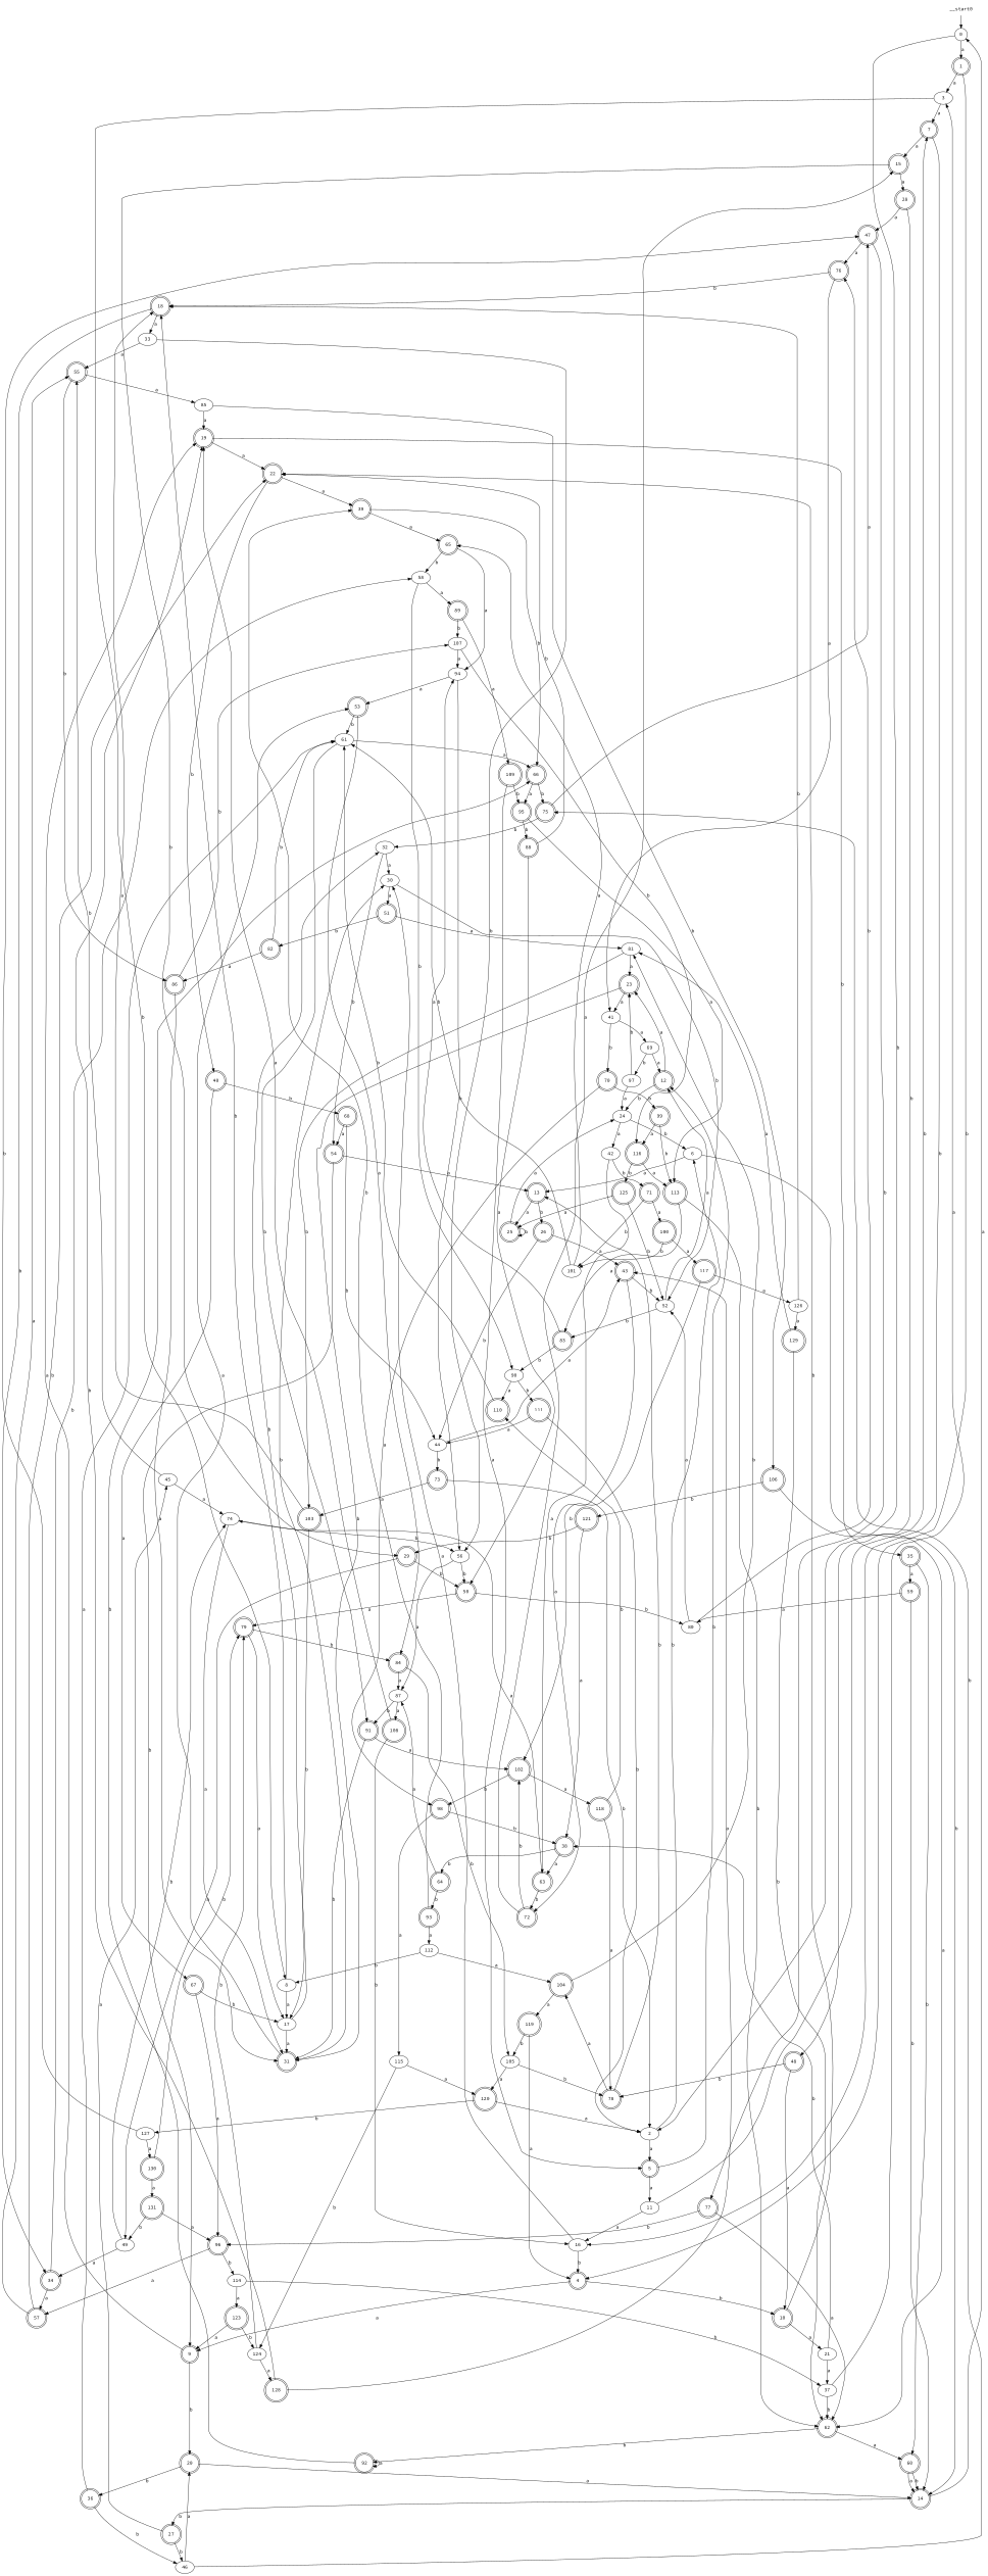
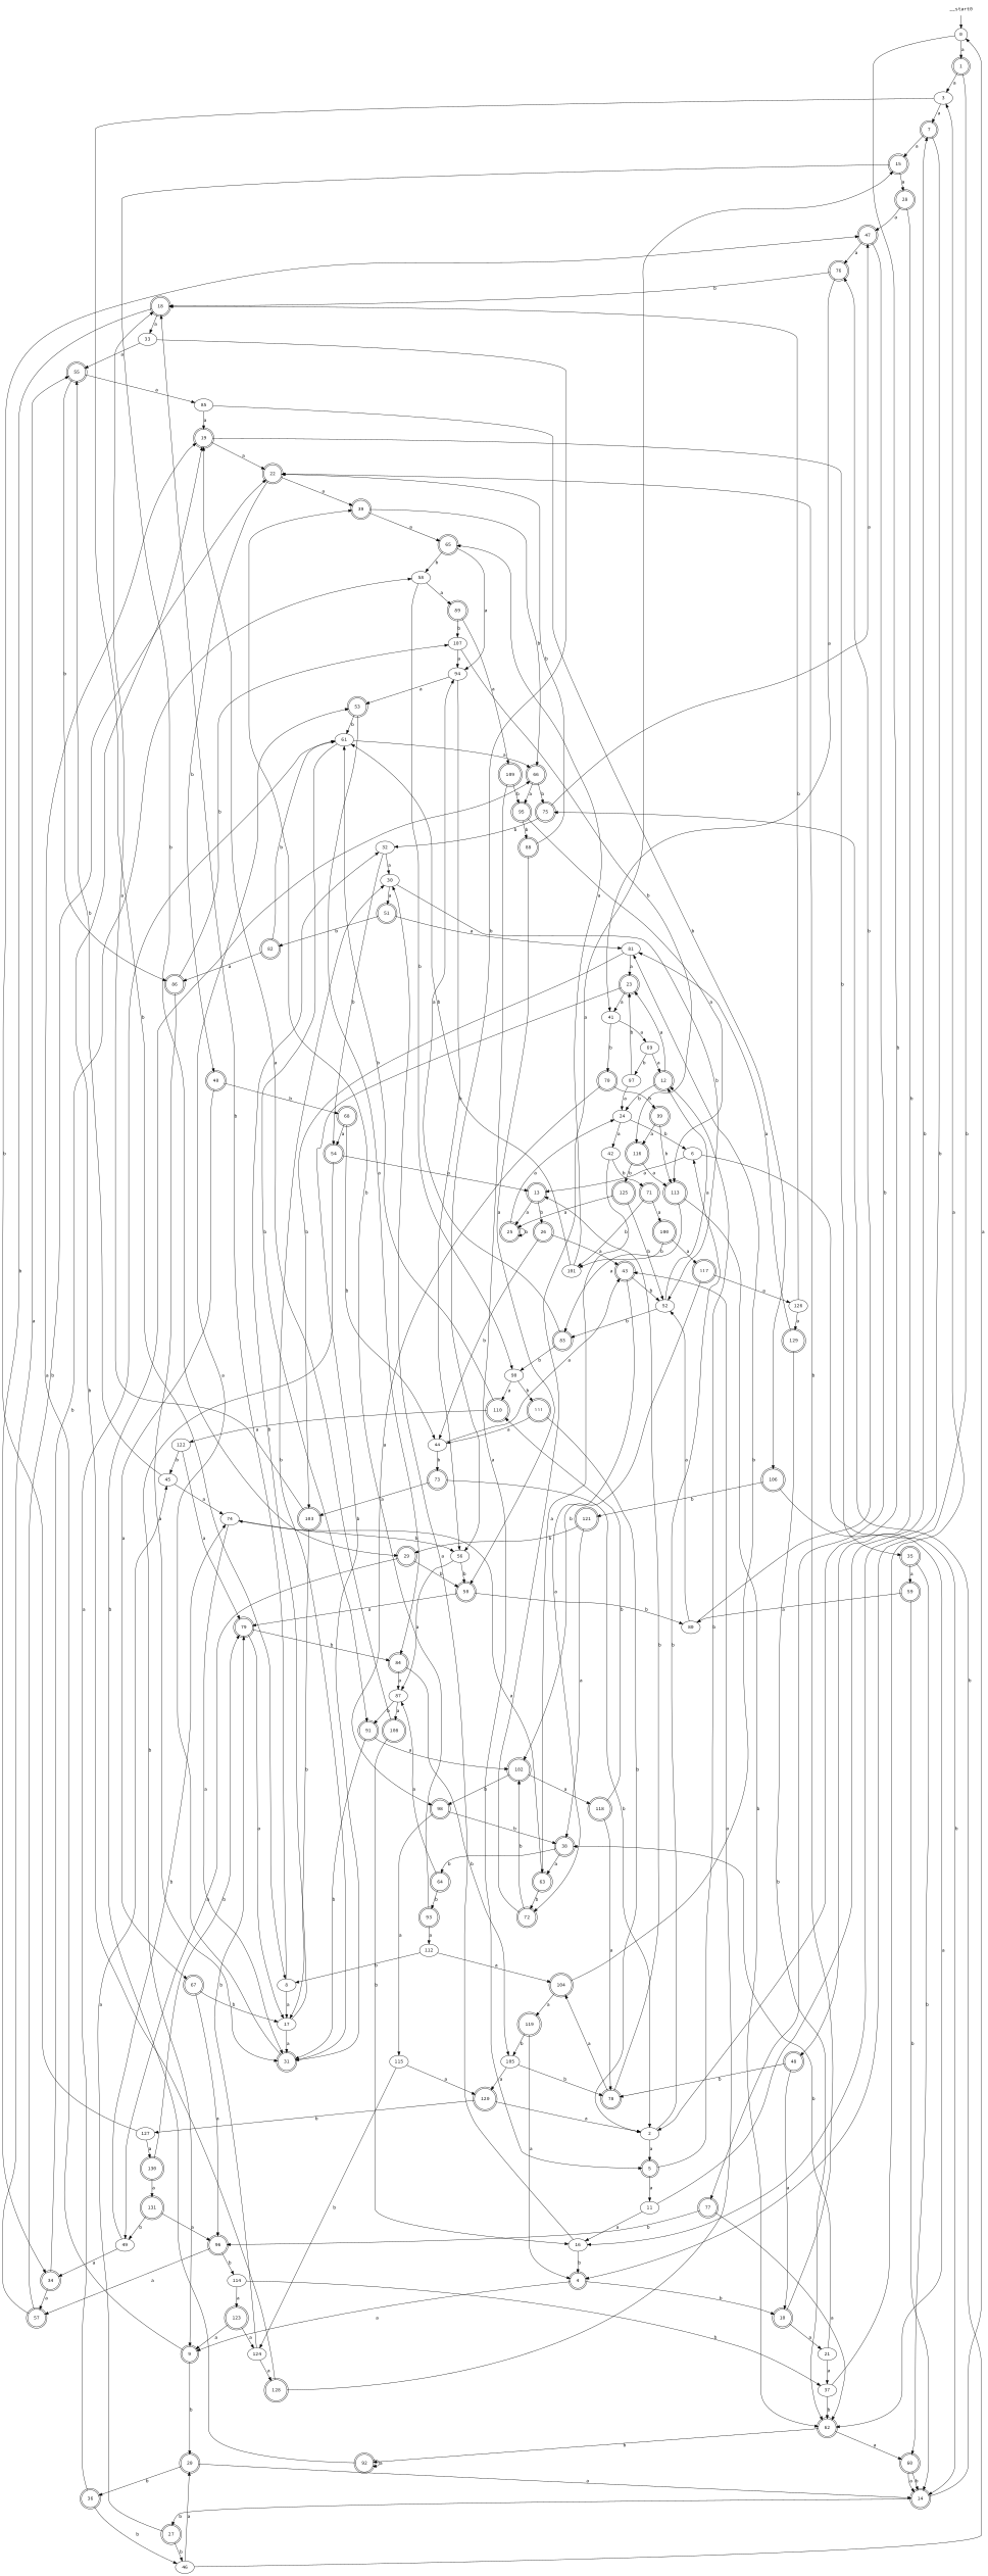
  digraph {
    fontname="Source Code Pro"
    node [fontname="Source Code Pro" shape=doublecircle]
    edge [fontname="Source Code Pro"]
    __start0 [shape=none]
    0 [shape=circle]
    1
    2 [shape=""]
    3 [shape=""]
    4
    5
    6 [shape=""]
    7
    8 [shape=""]
    9
    10
    11 [shape=""]
    12
    13
    14
    15
    16 [shape=""]
    17 [shape=""]
    18
    19
    20
    21 [shape=""]
    22
    23
    24 [shape=""]
    25
    26
    27
    28
    29
    30 [shape=""]
    31
    32 [shape=""]
    33 [shape=""]
    34
    35
    36
    37 [shape=""]
    38
    39
    40
    41 [shape=""]
    42 [shape=""]
    43
    44 [shape=""]
    45 [shape=""]
    46 [shape=""]
    47
    48
    49 [shape=""]
    50
    51
    52 [shape=""]
    53
    54
    55
    56 [shape=""]
    57
    58 [shape=""]
    59
    60
    61 [shape=""]
    62
    63
    64
    65
    66
    67
    68
    69 [shape=""]
    70
    71
    72
    73
    74 [shape=""]
    75
    76
    77
    78
    79
    80 [shape=""]
    81 [shape=""]
    82
    83
    84
    85 [shape=""]
    86
    87 [shape=""]
    89
    90 [shape=""]
    91
    92
    93
    94 [shape=""]
    95
    96
    97 [shape=""]
    98
    99
    100
    101 [shape=""]
    102
    103
    104
    105 [shape=""]
    106
    107 [shape=""]
    108
    88
    109
    110
    111
    112 [shape=""]
    113
    114 [shape=""]
    115 [shape=""]
    116
    117
    118
    119
    120
    121
+   122 [shape=""]
    123
    124 [shape=""]
    125
    126 [shape=""]
    127 [shape=""]
    128
    129
    130
    131
    __start0 -> 0
    0 -> 1 [label=a]
    0 -> 2 [label=b]
    1 -> 3 [label=a]
    1 -> 4 [label=b]
    2 -> 5 [label=a]
    2 -> 6 [label=b]
    3 -> 7 [label=a]
    3 -> 8 [label=b]
    4 -> 9 [label=a]
    4 -> 10 [label=b]
    5 -> 11 [label=a]
    5 -> 12 [label=b]
    6 -> 13 [label=a]
    6 -> 14 [label=b]
    7 -> 15 [label=a]
    7 -> 16 [label=b]
    8 -> 17 [label=a]
    8 -> 18 [label=b]
    9 -> 19 [label=a]
    9 -> 20 [label=b]
    10 -> 21 [label=a]
    10 -> 22 [label=b]
    11 -> 7 [label=b]
    11 -> 16 [label=a]
    12 -> 23 [label=a]
    12 -> 24 [label=b]
    13 -> 25 [label=a]
    13 -> 26 [label=b]
    14 -> 0 [label=a]
    14 -> 27 [label=b]
    15 -> 28 [label=a]
    15 -> 29 [label=b]
    16 -> 4 [label=b]
    16 -> 30 [label=a]
    17 -> 31 [label=a]
    17 -> 32 [label=b]
    18 -> 33 [label=a]
    18 -> 34 [label=b]
    19 -> 22 [label=a]
    19 -> 35 [label=b]
    20 -> 14 [label=a]
    20 -> 36 [label=b]
    21 -> 37 [label=a]
    21 -> 38 [label=b]
    22 -> 39 [label=a]
    22 -> 40 [label=b]
    23 -> 31 [label=b]
    23 -> 41 [label=a]
    24 -> 6 [label=b]
    24 -> 42 [label=a]
    25 -> 24 [label=a]
    25 -> 25 [label=b]
    26 -> 43 [label=a]
    26 -> 44 [label=b]
    27 -> 45 [label=a]
    27 -> 46 [label=b]
    28 -> 47 [label=a]
    28 -> 48 [label=b]
    29 -> 49 [label=a]
    29 -> 50 [label=b]
    30 -> 51 [label=a]
    30 -> 52 [label=b]
    31 -> 30 [label=b]
    31 -> 53 [label=a]
    32 -> 30 [label=a]
    32 -> 54 [label=b]
    33 -> 55 [label=a]
    33 -> 56 [label=b]
    34 -> 57 [label=a]
    34 -> 58 [label=b]
    35 -> 59 [label=a]
    35 -> 60 [label=b]
    36 -> 46 [label=b]
    36 -> 61 [label=a]
    37 -> 3 [label=a]
    37 -> 62 [label=b]
    38 -> 63 [label=a]
    38 -> 64 [label=b]
    39 -> 65 [label=a]
    39 -> 66 [label=b]
    40 -> 67 [label=a]
    40 -> 68 [label=b]
    41 -> 69 [label=a]
    41 -> 70 [label=b]
    42 -> 63 [label=a]
    42 -> 71 [label=b]
    43 -> 52 [label=b]
    43 -> 72 [label=a]
    44 -> 43 [label=a]
    44 -> 73 [label=b]
    45 -> 55 [label=b]
    45 -> 74 [label=a]
    46 -> 20 [label=a]
    46 -> 75 [label=b]
    47 -> 76 [label=a]
    47 -> 77 [label=b]
    48 -> 10 [label=a]
    48 -> 78 [label=b]
    49 -> 34 [label=a]
    49 -> 74 [label=b]
    50 -> 79 [label=a]
    50 -> 80 [label=b]
    51 -> 81 [label=a]
    51 -> 82 [label=b]
    52 -> 12 [label=a]
    52 -> 83 [label=b]
    53 -> 61 [label=b]
    53 -> 84 [label=a]
    54 -> 9 [label=b]
    54 -> 13 [label=a]
    55 -> 85 [label=a]
    55 -> 86 [label=b]
    56 -> 50 [label=b]
    56 -> 87 [label=a]
    57 -> 22 [label=b]
    57 -> 55 [label=a]
    58 -> 89 [label=a]
    58 -> 90 [label=b]
    59 -> 14 [label=b]
    59 -> 80 [label=a]
    60 -> 14 [label=a]
    60 -> 14 [label=b]
    61 -> 66 [label=a]
    61 -> 91 [label=b]
    62 -> 60 [label=a]
    62 -> 92 [label=b]
    63 -> 72 [label=b]
    63 -> 74 [label=a]
    64 -> 87 [label=a]
    64 -> 93 [label=b]
    65 -> 58 [label=b]
    65 -> 94 [label=a]
    66 -> 75 [label=b]
    66 -> 95 [label=a]
    67 -> 17 [label=b]
    67 -> 96 [label=a]
    68 -> 44 [label=b]
    68 -> 54 [label=a]
    69 -> 12 [label=a]
    69 -> 97 [label=b]
    70 -> 98 [label=a]
    70 -> 99 [label=b]
    71 -> 100 [label=a]
    71 -> 101 [label=b]
    72 -> 15 [label=a]
    72 -> 102 [label=b]
    73 -> 2 [label=b]
    73 -> 103 [label=a]
    74 -> 31 [label=a]
    74 -> 56 [label=b]
    75 -> 32 [label=b]
    75 -> 47 [label=a]
    76 -> 18 [label=b]
    76 -> 41 [label=a]
    77 -> 62 [label=a]
    77 -> 96 [label=b]
    78 -> 13 [label=b]
    78 -> 104 [label=a]
    79 -> 17 [label=a]
    79 -> 84 [label=b]
    80 -> 52 [label=a]
    80 -> 76 [label=b]
    81 -> 23 [label=a]
    81 -> 103 [label=b]
    82 -> 61 [label=b]
    82 -> 86 [label=a]
    83 -> 90 [label=b]
    83 -> 94 [label=a]
    84 -> 87 [label=a]
    84 -> 105 [label=b]
    85 -> 19 [label=a]
    85 -> 106 [label=b]
    86 -> 31 [label=a]
    86 -> 107 [label=b]
    87 -> 91 [label=b]
    87 -> 108 [label=a]
    89 -> 107 [label=b]
    89 -> 109 [label=a]
    90 -> 110 [label=a]
    90 -> 111 [label=b]
    91 -> 31 [label=b]
    91 -> 102 [label=a]
    92 -> 66 [label=b]
    92 -> 92 [label=a]
    93 -> 39 [label=b]
    93 -> 112 [label=a]
    94 -> 53 [label=a]
    94 -> 56 [label=b]
    95 -> 88 [label=b]
    95 -> 113 [label=a]
    96 -> 57 [label=a]
    96 -> 114 [label=b]
    97 -> 23 [label=b]
    97 -> 24 [label=a]
    98 -> 38 [label=b]
    98 -> 115 [label=a]
    99 -> 113 [label=b]
    99 -> 116 [label=a]
    100 -> 101 [label=b]
    100 -> 117 [label=a]
    101 -> 61 [label=b]
    101 -> 65 [label=a]
    102 -> 98 [label=b]
    102 -> 118 [label=a]
    103 -> 17 [label=b]
    103 -> 18 [label=a]
    104 -> 81 [label=b]
    104 -> 119 [label=a]
    105 -> 78 [label=b]
    105 -> 120 [label=a]
    106 -> 62 [label=a]
    106 -> 121 [label=b]
    107 -> 94 [label=a]
    107 -> 116 [label=b]
    108 -> 16 [label=b]
    108 -> 19 [label=a]
    88 -> 22 [label=b]
    88 -> 50 [label=a]
    109 -> 5 [label=a]
    109 -> 95 [label=b]
    110 -> 61 [label=b]
+   110 -> 122 [label=a]
    111 -> 2 [label=b]
    111 -> 44 [label=a]
    112 -> 8 [label=b]
    112 -> 104 [label=a]
    113 -> 62 [label=b]
    113 -> 83 [label=a]
    114 -> 37 [label=b]
    114 -> 123 [label=a]
    115 -> 120 [label=a]
    115 -> 124 [label=b]
    116 -> 113 [label=a]
    116 -> 125 [label=b]
    117 -> 102 [label=b]
    117 -> 126 [label=a]
    118 -> 78 [label=a]
    118 -> 110 [label=b]
    119 -> 4 [label=a]
    119 -> 105 [label=b]
    120 -> 2 [label=a]
    120 -> 127 [label=b]
    121 -> 29 [label=b]
    121 -> 38 [label=a]
+   122 -> 45 [label=b]
+   122 -> 79 [label=a]
    123 -> 9 [label=a]
-   123 -> 124 [label=b]
+   123 -> 124 [label=a]
    124 -> 79 [label=b]
    124 -> 128 [label=a]
    125 -> 25 [label=a]
    125 -> 52 [label=b]
    126 -> 18 [label=b]
    126 -> 129 [label=a]
    127 -> 47 [label=b]
    127 -> 130 [label=a]
    128 -> 19 [label=b]
    128 -> 43 [label=a]
    129 -> 62 [label=b]
    129 -> 81 [label=a]
    130 -> 79 [label=b]
    130 -> 131 [label=a]
    131 -> 49 [label=b]
    131 -> 96 [label=a]
  }
